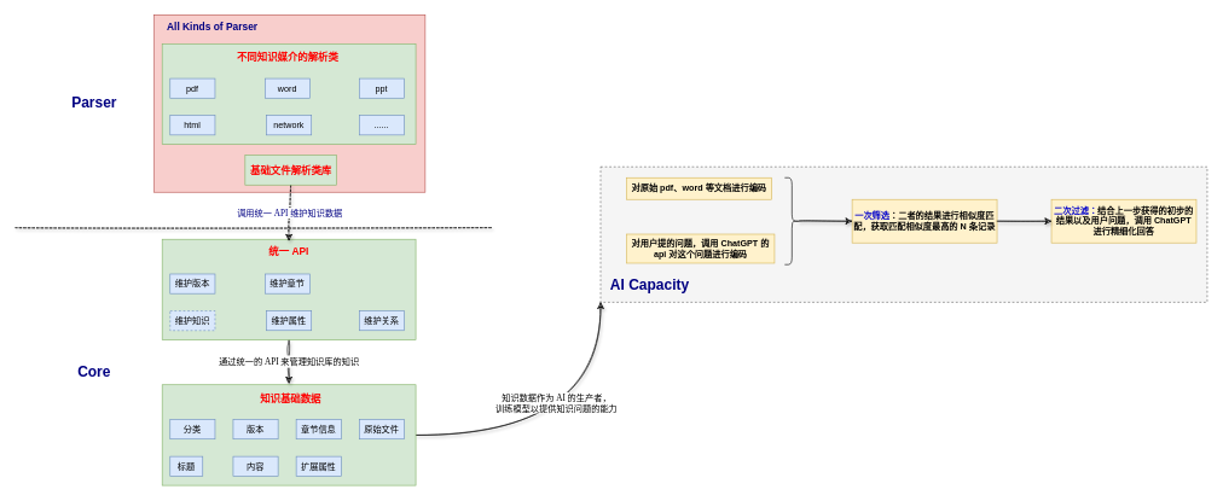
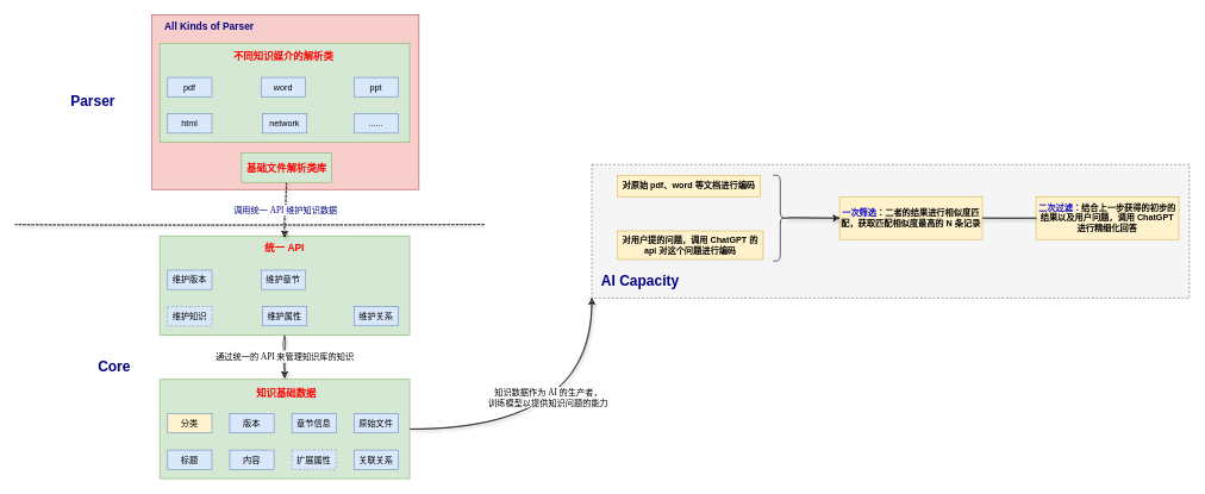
  <mxCell id="0" />
  <mxCell id="1" parent="0" />
  <mxCell id="2" value="" style="rounded=0;whiteSpace=wrap;html=1;fontFamily=Lucida Console;fontSize=12;fillColor=#f8cecc;strokeColor=#b85450;" parent="1" vertex="1"><mxGeometry x="212" y="20" width="374" height="245" as="geometry" /></mxCell>
  <mxCell id="3" style="edgeStyle=orthogonalEdgeStyle;curved=1;rounded=0;sketch=1;orthogonalLoop=1;jettySize=auto;html=1;exitX=1;exitY=0.5;exitDx=0;exitDy=0;entryX=0;entryY=1;entryDx=0;entryDy=0;shadow=1;fontFamily=Lucida Console;fontSize=12;fontColor=#000000;" parent="1" source="5" target="38" edge="1"><mxGeometry relative="1" as="geometry" /></mxCell>
  <mxCell id="4" value="&lt;div&gt;知识数据作为 AI 的生产者，&lt;/div&gt;&lt;div&gt;训练模型以提供知识问题的能力&lt;/div&gt;" style="edgeLabel;html=1;align=center;verticalAlign=middle;resizable=0;points=[];fontSize=12;fontFamily=Lucida Console;fontColor=#000000;" parent="3" vertex="1" connectable="0"><mxGeometry x="-0.118" y="45" relative="1" as="geometry"><mxPoint as="offset" /></mxGeometry></mxCell>
  <mxCell id="5" value="" style="rounded=0;whiteSpace=wrap;html=1;fillColor=#d5e8d4;strokeColor=#82b366;" parent="1" vertex="1"><mxGeometry x="223" y="531" width="350" height="139" as="geometry" /></mxCell>
- <mxCell id="6" value="分类" style="rounded=0;whiteSpace=wrap;html=1;fillColor=#dae8fc;strokeColor=#6c8ebf;" parent="1" vertex="1"><mxGeometry x="234" y="579" width="62" height="27" as="geometry" /></mxCell>
+ <mxCell id="6" value="分类" style="rounded=0;whiteSpace=wrap;html=1;fillColor=#fff2cc;strokeColor=#6c8ebf;" parent="1" vertex="1"><mxGeometry x="234" y="579" width="62" height="27" as="geometry" /></mxCell>
  <mxCell id="7" value="版本" style="rounded=0;whiteSpace=wrap;html=1;fillColor=#dae8fc;strokeColor=#6c8ebf;" parent="1" vertex="1"><mxGeometry x="321" y="579" width="62" height="27" as="geometry" /></mxCell>
  <mxCell id="8" value="章节信息" style="rounded=0;whiteSpace=wrap;html=1;fillColor=#dae8fc;strokeColor=#6c8ebf;" parent="1" vertex="1"><mxGeometry x="408" y="579" width="62" height="27" as="geometry" /></mxCell>
  <mxCell id="9" value="原始文件" style="rounded=0;whiteSpace=wrap;html=1;fillColor=#dae8fc;strokeColor=#6c8ebf;" parent="1" vertex="1"><mxGeometry x="495" y="579" width="62" height="27" as="geometry" /></mxCell>
- <mxCell id="10" value="标题" style="rounded=0;whiteSpace=wrap;html=1;fillColor=#dae8fc;strokeColor=#6c8ebf;" parent="1" vertex="1"><mxGeometry x="234" y="630" width="45" height="27" as="geometry" /></mxCell>
+ <mxCell id="10" value="标题" style="rounded=0;whiteSpace=wrap;html=1;fillColor=#dae8fc;strokeColor=#6c8ebf;" parent="1" vertex="1"><mxGeometry x="234" y="630" width="62" height="27" as="geometry" /></mxCell>
  <mxCell id="11" value="内容" style="rounded=0;whiteSpace=wrap;html=1;fillColor=#dae8fc;strokeColor=#6c8ebf;" parent="1" vertex="1"><mxGeometry x="321" y="630" width="62" height="27" as="geometry" /></mxCell>
- <mxCell id="12" value="扩展属性" style="rounded=0;whiteSpace=wrap;html=1;fillColor=#dae8fc;strokeColor=#6c8ebf;" parent="1" vertex="1"><mxGeometry x="408" y="630" width="62" height="27" as="geometry" /></mxCell>
+ <mxCell id="12" value="扩展属性" style="rounded=0;whiteSpace=wrap;html=1;fillColor=#dae8fc;strokeColor=#6c8ebf;dashed=1;" parent="1" vertex="1"><mxGeometry x="408" y="630" width="62" height="27" as="geometry" /></mxCell>
+ <mxCell id="13" value="关联关系" style="rounded=0;whiteSpace=wrap;html=1;fillColor=#dae8fc;strokeColor=#6c8ebf;" parent="1" vertex="1"><mxGeometry x="495" y="630" width="62" height="27" as="geometry" /></mxCell>
  <mxCell id="14" value="&lt;b&gt;&lt;font color=&quot;#ff0000&quot; style=&quot;font-size: 14px;&quot;&gt;知识基础数据&lt;/font&gt;&lt;/b&gt;" style="text;html=1;strokeColor=none;fillColor=none;align=center;verticalAlign=middle;whiteSpace=wrap;rounded=0;" parent="1" vertex="1"><mxGeometry x="354" y="535" width="93" height="30" as="geometry" /></mxCell>
  <mxCell id="15" value="&lt;font style=&quot;font-size: 12px;&quot; face=&quot;Lucida Console&quot; color=&quot;#000000&quot;&gt;通过统一的 API 来管理知识库的知识&lt;/font&gt;" style="edgeStyle=orthogonalEdgeStyle;rounded=0;orthogonalLoop=1;jettySize=auto;html=1;exitX=0.5;exitY=1;exitDx=0;exitDy=0;fontSize=14;fontColor=#FF0000;sketch=1;curveFitting=1;jiggle=2;shadow=1;" parent="1" source="16" edge="1"><mxGeometry relative="1" as="geometry"><mxPoint x="398" y="529" as="targetPoint" /></mxGeometry></mxCell>
  <mxCell id="16" value="" style="rounded=0;whiteSpace=wrap;html=1;fillColor=#d5e8d4;strokeColor=#82b366;" parent="1" vertex="1"><mxGeometry x="223" y="330" width="350" height="139" as="geometry" /></mxCell>
  <mxCell id="17" value="维护版本" style="rounded=0;whiteSpace=wrap;html=1;fillColor=#dae8fc;strokeColor=#6c8ebf;" parent="1" vertex="1"><mxGeometry x="234" y="378" width="62" height="27" as="geometry" /></mxCell>
  <mxCell id="18" value="维护章节" style="rounded=0;whiteSpace=wrap;html=1;fillColor=#dae8fc;strokeColor=#6c8ebf;" parent="1" vertex="1"><mxGeometry x="365" y="378" width="62" height="27" as="geometry" /></mxCell>
  <mxCell id="19" value="维护关系" style="rounded=0;whiteSpace=wrap;html=1;fillColor=#dae8fc;strokeColor=#6c8ebf;" parent="1" vertex="1"><mxGeometry x="495" y="429" width="62" height="27" as="geometry" /></mxCell>
  <mxCell id="20" value="维护知识" style="rounded=0;whiteSpace=wrap;html=1;fillColor=#dae8fc;strokeColor=#6c8ebf;dashed=1;" parent="1" vertex="1"><mxGeometry x="234" y="429" width="62" height="27" as="geometry" /></mxCell>
  <mxCell id="21" value="&lt;b&gt;&lt;font color=&quot;#ff0000&quot; style=&quot;font-size: 14px;&quot;&gt;统一 API&lt;/font&gt;&lt;/b&gt;" style="text;html=1;strokeColor=none;fillColor=none;align=center;verticalAlign=middle;whiteSpace=wrap;rounded=0;" parent="1" vertex="1"><mxGeometry x="360" y="332" width="76" height="30" as="geometry" /></mxCell>
  <mxCell id="22" value="维护属性" style="rounded=0;whiteSpace=wrap;html=1;fillColor=#dae8fc;strokeColor=#6c8ebf;" parent="1" vertex="1"><mxGeometry x="367" y="429" width="62" height="27" as="geometry" /></mxCell>
  <mxCell id="23" value="调用统一 API 维护知识数据" style="edgeStyle=orthogonalEdgeStyle;rounded=0;sketch=1;orthogonalLoop=1;jettySize=auto;html=1;shadow=1;fontFamily=Lucida Console;fontSize=12;fontColor=#000082;curved=1;dashed=1;" parent="1" source="24" target="21" edge="1"><mxGeometry relative="1" as="geometry" /></mxCell>
  <mxCell id="24" value="&lt;b style=&quot;border-color: var(--border-color);&quot;&gt;&lt;font style=&quot;border-color: var(--border-color); font-size: 14px;&quot; color=&quot;#ff0000&quot;&gt;基础文件解析类库&lt;/font&gt;&lt;/b&gt;" style="rounded=0;whiteSpace=wrap;html=1;fillColor=#d5e8d4;strokeColor=#82b366;" parent="1" vertex="1"><mxGeometry x="337.5" y="214" width="126" height="41" as="geometry" /></mxCell>
  <mxCell id="25" value="" style="rounded=0;whiteSpace=wrap;html=1;fillColor=#d5e8d4;strokeColor=#82b366;" parent="1" vertex="1"><mxGeometry x="223" y="60" width="350" height="139" as="geometry" /></mxCell>
  <mxCell id="26" value="pdf" style="rounded=0;whiteSpace=wrap;html=1;fillColor=#dae8fc;strokeColor=#6c8ebf;" parent="1" vertex="1"><mxGeometry x="234" y="108" width="62" height="27" as="geometry" /></mxCell>
  <mxCell id="27" value="word" style="rounded=0;whiteSpace=wrap;html=1;fillColor=#dae8fc;strokeColor=#6c8ebf;" parent="1" vertex="1"><mxGeometry x="365" y="108" width="62" height="27" as="geometry" /></mxCell>
  <mxCell id="28" value="ppt" style="rounded=0;whiteSpace=wrap;html=1;fillColor=#dae8fc;strokeColor=#6c8ebf;" parent="1" vertex="1"><mxGeometry x="495" y="108" width="62" height="27" as="geometry" /></mxCell>
  <mxCell id="29" value="......" style="rounded=0;whiteSpace=wrap;html=1;fillColor=#dae8fc;strokeColor=#6c8ebf;" parent="1" vertex="1"><mxGeometry x="495" y="159" width="62" height="27" as="geometry" /></mxCell>
  <mxCell id="30" value="html" style="rounded=0;whiteSpace=wrap;html=1;fillColor=#dae8fc;strokeColor=#6c8ebf;" parent="1" vertex="1"><mxGeometry x="234" y="159" width="62" height="27" as="geometry" /></mxCell>
  <mxCell id="31" value="network" style="rounded=0;whiteSpace=wrap;html=1;fillColor=#dae8fc;strokeColor=#6c8ebf;" parent="1" vertex="1"><mxGeometry x="367" y="159" width="62" height="27" as="geometry" /></mxCell>
  <mxCell id="32" value="&lt;b&gt;&lt;font color=&quot;#ff0000&quot; style=&quot;font-size: 14px;&quot;&gt;不同知识媒介的解析类&lt;/font&gt;&lt;/b&gt;" style="text;html=1;strokeColor=none;fillColor=none;align=center;verticalAlign=middle;whiteSpace=wrap;rounded=0;" parent="1" vertex="1"><mxGeometry x="319.5" y="63" width="153" height="30" as="geometry" /></mxCell>
  <mxCell id="33" value="&lt;b&gt;&lt;font color=&quot;#000082&quot; style=&quot;font-size: 14px;&quot;&gt;All Kinds of Parser&lt;/font&gt;&lt;/b&gt;" style="text;html=1;strokeColor=none;fillColor=none;align=center;verticalAlign=middle;whiteSpace=wrap;rounded=0;" parent="1" vertex="1"><mxGeometry x="216" y="22" width="153" height="30" as="geometry" /></mxCell>
  <mxCell id="34" value="" style="endArrow=none;dashed=1;html=1;rounded=0;shadow=1;sketch=1;fontFamily=Lucida Console;fontSize=12;fontColor=#000082;curved=1;" parent="1" edge="1"><mxGeometry width="50" height="50" relative="1" as="geometry"><mxPoint x="20" y="314" as="sourcePoint" /><mxPoint x="679" y="314" as="targetPoint" /></mxGeometry></mxCell>
- <mxCell id="35" value="&lt;b&gt;&lt;font color=&quot;#000082&quot; style=&quot;font-size: 20px;&quot;&gt;Core&lt;/font&gt;&lt;/b&gt;" style="text;html=1;strokeColor=none;fillColor=none;align=center;verticalAlign=middle;whiteSpace=wrap;rounded=0;" parent="1" vertex="1"><mxGeometry x="97" y="497" width="65" height="30" as="geometry" /></mxCell>
+ <mxCell id="35" value="&lt;b&gt;&lt;font color=&quot;#000082&quot; style=&quot;font-size: 20px;&quot;&gt;Core&lt;/font&gt;&lt;/b&gt;" style="text;html=1;strokeColor=none;fillColor=none;align=center;verticalAlign=middle;whiteSpace=wrap;rounded=0;" parent="1" vertex="1"><mxGeometry x="127" y="497" width="65" height="30" as="geometry" /></mxCell>
  <mxCell id="36" value="&lt;b&gt;&lt;font color=&quot;#000082&quot; style=&quot;font-size: 20px;&quot;&gt;Parser&lt;/font&gt;&lt;/b&gt;" style="text;html=1;strokeColor=none;fillColor=none;align=center;verticalAlign=middle;whiteSpace=wrap;rounded=0;" parent="1" vertex="1"><mxGeometry x="97" y="125" width="65" height="30" as="geometry" /></mxCell>
  <mxCell id="37" value="" style="group" parent="1" vertex="1" connectable="0"><mxGeometry x="828" y="230" width="837" height="187" as="geometry" /></mxCell>
  <mxCell id="38" value="" style="rounded=0;whiteSpace=wrap;html=1;fontFamily=Lucida Console;fontSize=12;fillColor=#f5f5f5;fontColor=#333333;strokeColor=#666666;dashed=1;" parent="37" vertex="1"><mxGeometry width="837" height="187" as="geometry" /></mxCell>
  <mxCell id="39" value="&lt;b&gt;&lt;font color=&quot;#000082&quot; style=&quot;font-size: 20px;&quot;&gt;AI Capacity&lt;/font&gt;&lt;/b&gt;" style="text;html=1;strokeColor=none;fillColor=none;align=center;verticalAlign=middle;whiteSpace=wrap;rounded=0;" parent="37" vertex="1"><mxGeometry x="8" y="148" width="120" height="30" as="geometry" /></mxCell>
  <mxCell id="40" value="&lt;b style=&quot;border-color: var(--border-color); font-family: Helvetica;&quot;&gt;对原始 pdf、word 等文档进行编码&lt;/b&gt;" style="rounded=0;whiteSpace=wrap;html=1;fontFamily=Lucida Console;fontSize=12;fillColor=#fff2cc;strokeColor=#d6b656;" parent="37" vertex="1"><mxGeometry x="36" y="15" width="200" height="30" as="geometry" /></mxCell>
  <mxCell id="41" value="&lt;b style=&quot;border-color: var(--border-color); font-family: Helvetica;&quot;&gt;对用户提的问题，调用 ChatGPT 的 api 对这个问题进行编码&lt;/b&gt;" style="rounded=0;whiteSpace=wrap;html=1;fontFamily=Lucida Console;fontSize=12;fillColor=#fff2cc;strokeColor=#d6b656;" parent="37" vertex="1"><mxGeometry x="36" y="93" width="204" height="40" as="geometry" /></mxCell>
  <mxCell id="42" value="&lt;b style=&quot;border-color: var(--border-color); font-family: Helvetica;&quot;&gt;&lt;font color=&quot;#0000cc&quot;&gt;一次筛选&lt;/font&gt;：二者的结果进行相似度匹配，获取匹配相似度最高的 N 条记录&lt;/b&gt;" style="rounded=0;whiteSpace=wrap;html=1;fontFamily=Lucida Console;fontSize=12;fillColor=#fff2cc;strokeColor=#d6b656;" parent="37" vertex="1"><mxGeometry x="347" y="45" width="200" height="60" as="geometry" /></mxCell>
  <mxCell id="43" style="edgeStyle=orthogonalEdgeStyle;curved=1;rounded=0;sketch=1;orthogonalLoop=1;jettySize=auto;html=1;exitX=0.1;exitY=0.5;exitDx=0;exitDy=0;exitPerimeter=0;shadow=1;fontFamily=Lucida Console;fontSize=12;fontColor=#000000;" parent="37" source="44" target="42" edge="1"><mxGeometry relative="1" as="geometry" /></mxCell>
  <mxCell id="44" value="" style="shape=curlyBracket;whiteSpace=wrap;html=1;rounded=1;flipH=1;labelPosition=right;verticalLabelPosition=middle;align=left;verticalAlign=middle;fontFamily=Lucida Console;fontSize=12;fontColor=#000000;size=0.5;" parent="37" vertex="1"><mxGeometry x="254" y="15" width="20" height="120" as="geometry" /></mxCell>
  <mxCell id="45" value="&lt;font face=&quot;Helvetica&quot;&gt;&lt;b style=&quot;&quot;&gt;&lt;font color=&quot;#0000cc&quot;&gt;二次过滤：&lt;/font&gt;结合上一步获得的初步的结果以及用户问题，调用 ChatGPT 进行精细化回答&lt;/b&gt;&lt;/font&gt;" style="rounded=0;whiteSpace=wrap;html=1;fontFamily=Lucida Console;fontSize=12;fillColor=#fff2cc;strokeColor=#d6b656;" parent="37" vertex="1"><mxGeometry x="622" y="45" width="200" height="60" as="geometry" /></mxCell>
- <mxCell id="46" style="edgeStyle=orthogonalEdgeStyle;curved=1;rounded=0;sketch=1;orthogonalLoop=1;jettySize=auto;html=1;exitX=1;exitY=0.5;exitDx=0;exitDy=0;entryX=0;entryY=0.5;entryDx=0;entryDy=0;shadow=1;fontFamily=Lucida Console;fontSize=12;fontColor=#000000;" parent="37" source="42" target="45" edge="1"><mxGeometry relative="1" as="geometry" /></mxCell>
+ <mxCell id="46" style="edgeStyle=orthogonalEdgeStyle;curved=1;rounded=0;sketch=1;orthogonalLoop=1;jettySize=auto;html=1;exitX=1;exitY=0.5;exitDx=0;exitDy=0;entryX=0;entryY=0.5;entryDx=0;entryDy=0;shadow=1;fontFamily=Lucida Console;fontSize=12;fontColor=#000000;endArrow=none;" parent="37" source="42" target="45" edge="1"><mxGeometry relative="1" as="geometry" /></mxCell>
